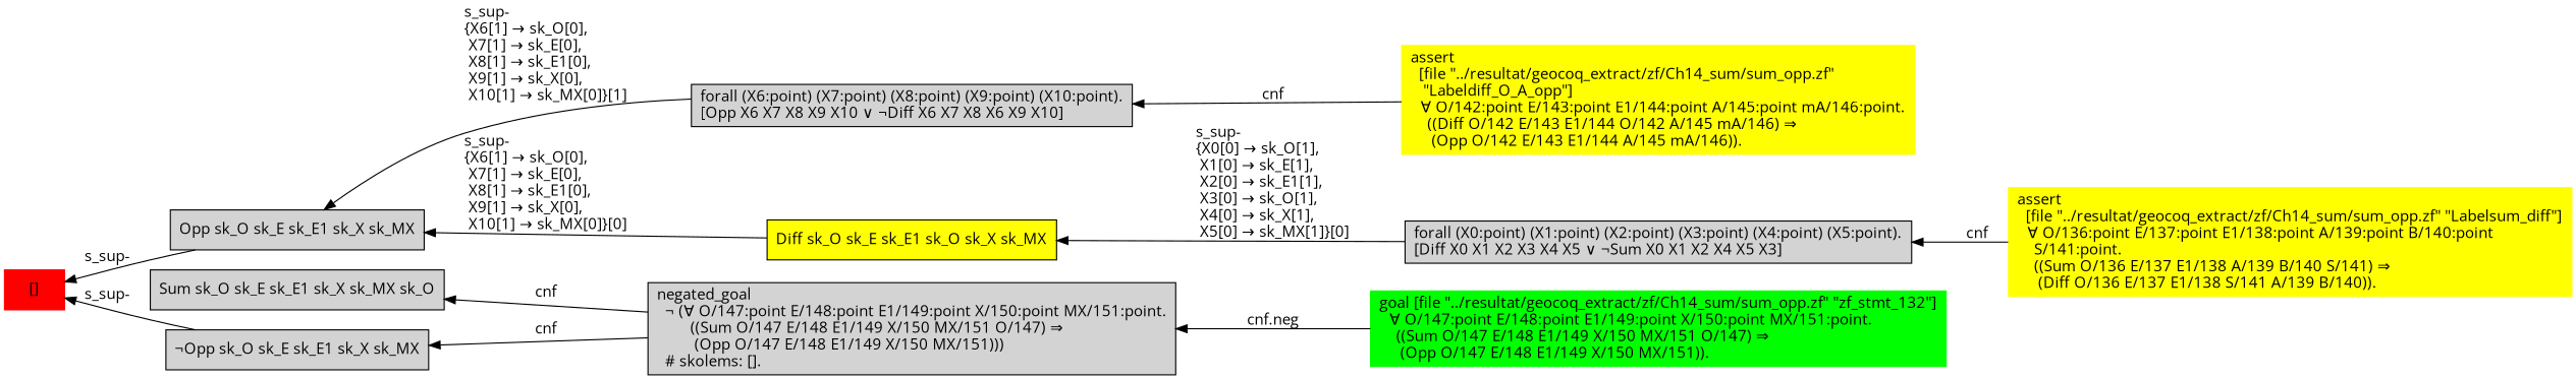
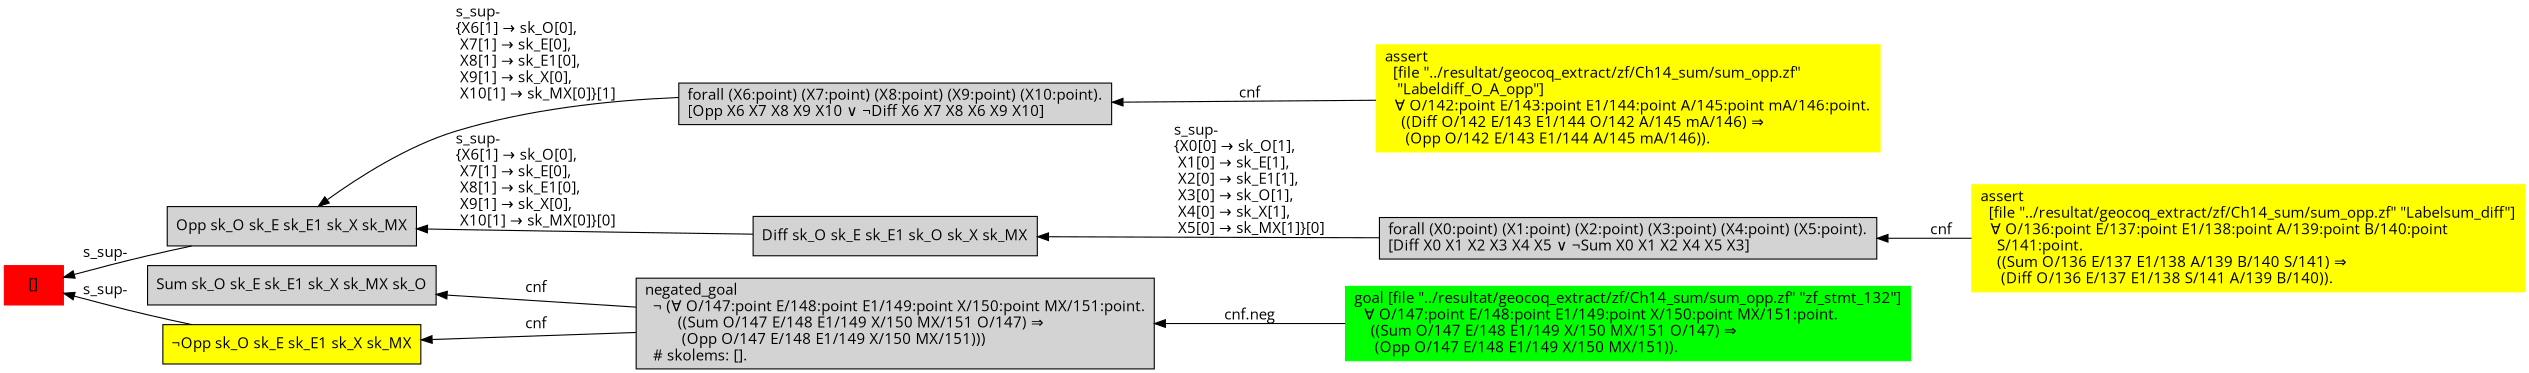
  digraph {
    fontname="Open Sans"
    rankdir=LR
    node [fontname="Open Sans" shape=box style=filled]
    edge [dir=back fontname="Open Sans"]
    n1 [color=red label="[]"]
-   n2 [label="¬Opp sk_O sk_E sk_E1 sk_X sk_MX\l"]
+   n2 [label="¬Opp sk_O sk_E sk_E1 sk_X sk_MX\l" fillcolor=yellow]
    n3 [label="Opp sk_O sk_E sk_E1 sk_X sk_MX\l"]
    n4 [label="negated_goal\l  ¬ (∀ O/147:point E/148:point E1/149:point X/150:point MX/151:point.\l        ((Sum O/147 E/148 E1/149 X/150 MX/151 O/147) ⇒\l         (Opp O/147 E/148 E1/149 X/150 MX/151)))\l  # skolems: [].\l"]
    n5 [label="forall (X6:point) (X7:point) (X8:point) (X9:point) (X10:point).\l[Opp X6 X7 X8 X9 X10 ∨ ¬Diff X6 X7 X8 X6 X9 X10]\l"]
-   n6 [label="Diff sk_O sk_E sk_E1 sk_O sk_X sk_MX\l" fillcolor=yellow]
+   n6 [label="Diff sk_O sk_E sk_E1 sk_O sk_X sk_MX\l"]
    n7 [color=green label="goal [file \"../resultat/geocoq_extract/zf/Ch14_sum/sum_opp.zf\" \"zf_stmt_132\"]\l  ∀ O/147:point E/148:point E1/149:point X/150:point MX/151:point.\l    ((Sum O/147 E/148 E1/149 X/150 MX/151 O/147) ⇒\l     (Opp O/147 E/148 E1/149 X/150 MX/151)).\l"]
    n8 [color=yellow label="assert\l  [file \"../resultat/geocoq_extract/zf/Ch14_sum/sum_opp.zf\" \l   \"Labeldiff_O_A_opp\"]\l  ∀ O/142:point E/143:point E1/144:point A/145:point mA/146:point.\l    ((Diff O/142 E/143 E1/144 O/142 A/145 mA/146) ⇒\l     (Opp O/142 E/143 E1/144 A/145 mA/146)).\l"]
    n9 [label="forall (X0:point) (X1:point) (X2:point) (X3:point) (X4:point) (X5:point).\l[Diff X0 X1 X2 X3 X4 X5 ∨ ¬Sum X0 X1 X2 X4 X5 X3]\l"]
    n10 [color=yellow label="assert\l  [file \"../resultat/geocoq_extract/zf/Ch14_sum/sum_opp.zf\" \"Labelsum_diff\"]\l  ∀ O/136:point E/137:point E1/138:point A/139:point B/140:point \l    S/141:point.\l    ((Sum O/136 E/137 E1/138 A/139 B/140 S/141) ⇒\l     (Diff O/136 E/137 E1/138 S/141 A/139 B/140)).\l"]
    n11 [label="Sum sk_O sk_E sk_E1 sk_X sk_MX sk_O\l"]
    n1 -> n2 [label="s_sup-\l"]
    n1 -> n3 [label="s_sup-\l"]
    n2 -> n4 [label=cnf]
    n3 -> n5 [label="s_sup-\l\{X6[1] → sk_O[0], \l X7[1] → sk_E[0], \l X8[1] → sk_E1[0], \l X9[1] → sk_X[0], \l X10[1] → sk_MX[0]\}[1]\l"]
    n3 -> n6 [label="s_sup-\l\{X6[1] → sk_O[0], \l X7[1] → sk_E[0], \l X8[1] → sk_E1[0], \l X9[1] → sk_X[0], \l X10[1] → sk_MX[0]\}[0]\l"]
    n4 -> n7 [label="cnf.neg"]
    n5 -> n8 [label=cnf]
    n6 -> n9 [label="s_sup-\l\{X0[0] → sk_O[1], \l X1[0] → sk_E[1], \l X2[0] → sk_E1[1], \l X3[0] → sk_O[1], \l X4[0] → sk_X[1], \l X5[0] → sk_MX[1]\}[0]\l"]
    n9 -> n10 [label=cnf]
    n11 -> n4 [label=cnf]
  }
